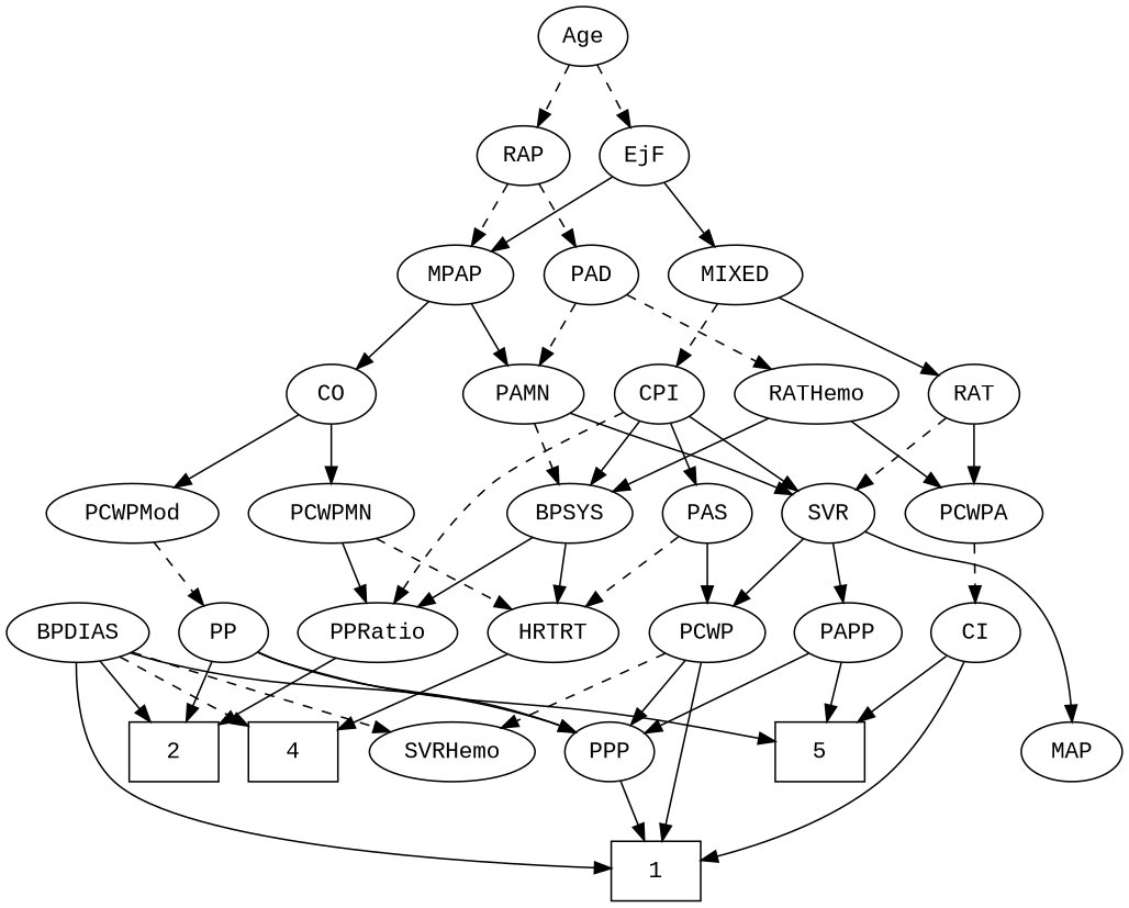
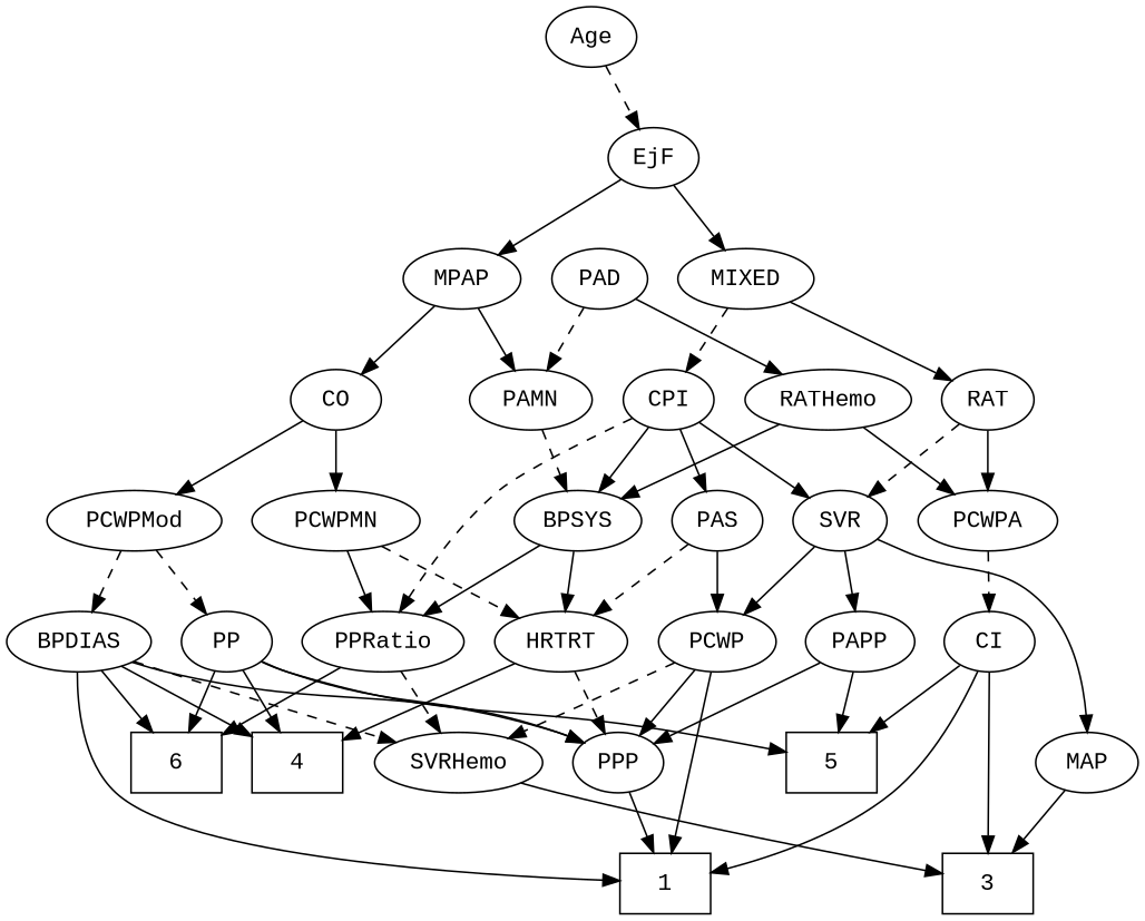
  strict digraph {
    fontname="Liberation Mono"
    node [fontname="Liberation Mono"]
    edge [fontname="Liberation Mono" style=solid]
    1 [height=0.5 shape=box width=0.75]
-   2 [height=0.5 shape=box width=0.75]
+   2 [height=0.5 shape=box width=0.75 label=6]
+   3 [height=0.5 shape=box width=0.75]
    4 [height=0.5 shape=box width=0.75]
    5 [height=0.5 shape=box width=0.75]
    Age [height=0.5 width=0.75]
    EjF [height=0.5 width=0.75]
-   RAP [height=0.5 width=0.77632]
    MIXED [height=0.5 width=1.1193]
    MPAP [height=0.5 width=0.97491]
    PAD [height=0.5 width=0.79437]
    CPI [height=0.5 width=0.75]
    RAT [height=0.5 width=0.75827]
    CO [height=0.5 width=0.75]
    PAMN [height=0.5 width=1.011]
    RATHemo [height=0.5 width=1.3721]
    BPSYS [height=0.5 width=1.0471]
    PAS [height=0.5 width=0.75]
    SVR [height=0.5 width=0.77632]
    PPRatio [height=0.5 width=1.1013]
    PCWPA [height=0.5 width=1.1555]
    PCWPMod [height=0.5 width=1.4443]
    PCWPMN [height=0.5 width=1.3902]
    HRTRT [height=0.5 width=1.1013]
    PCWP [height=0.5 width=0.97491]
    MAP [height=0.5 width=0.84854]
    PAPP [height=0.5 width=0.88464]
    CI [height=0.5 width=0.75]
    BPDIAS [height=0.5 width=1.1735]
    PP [height=0.5 width=0.75]
    SVRHemo [height=0.5 width=1.3902]
    PPP [height=0.5 width=0.75]
    Age -> EjF [style=dashed]
-   Age -> RAP [style=dashed]
    EjF -> MIXED
    EjF -> MPAP
-   RAP -> MPAP [style=dashed]
-   RAP -> PAD [style=dashed]
    MIXED -> CPI [style=dashed]
    MIXED -> RAT
    MPAP -> CO
    MPAP -> PAMN
    PAD -> PAMN [style=dashed]
-   PAD -> RATHemo [style=dashed]
+   PAD -> RATHemo
    CPI -> BPSYS
    CPI -> PAS
    CPI -> SVR
    CPI -> PPRatio [style=dashed]
    RAT -> SVR [style=dashed]
    RAT -> PCWPA
    CO -> PCWPMod
    CO -> PCWPMN
    PAMN -> BPSYS [style=dashed]
-   PAMN -> SVR
    RATHemo -> BPSYS
    RATHemo -> PCWPA
    BPSYS -> PPRatio
    BPSYS -> HRTRT
    PAS -> HRTRT [style=dashed]
    PAS -> PCWP
    SVR -> PCWP
    SVR -> MAP
    SVR -> PAPP
    PPRatio -> 2
+   PPRatio -> SVRHemo [style=dashed]
    PCWPA -> CI [style=dashed]
+   PCWPMod -> BPDIAS [style=dashed]
    PCWPMod -> PP [style=dashed]
    PCWPMN -> PPRatio
    PCWPMN -> HRTRT [style=dashed]
    HRTRT -> 4
+   HRTRT -> PPP [style=dashed]
    PCWP -> 1
    PCWP -> SVRHemo [style=dashed]
    PCWP -> PPP
+   MAP -> 3
    PAPP -> 5
    PAPP -> PPP
    CI -> 1
+   CI -> 3
    CI -> 5
    BPDIAS -> 1
    BPDIAS -> 2
-   BPDIAS -> 4 [style=dashed]
+   BPDIAS -> 4
    BPDIAS -> SVRHemo [style=dashed]
    BPDIAS -> PPP
    PP -> 2
+   PP -> 4
    PP -> 5
    PP -> PPP
+   SVRHemo -> 3
    PPP -> 1
  }
